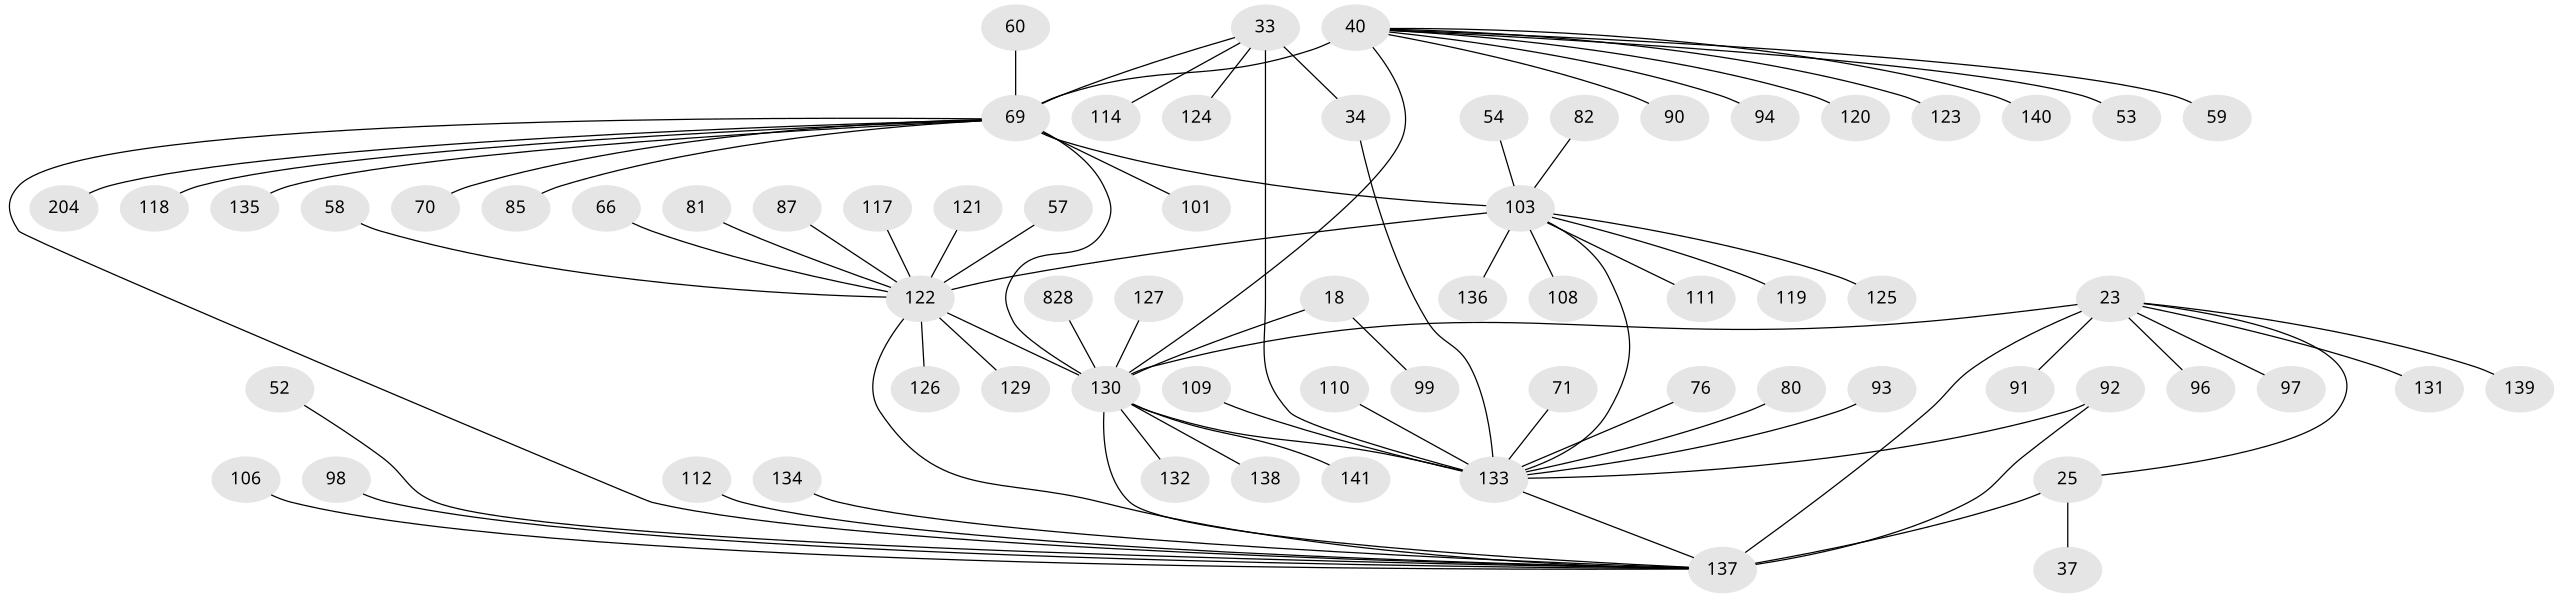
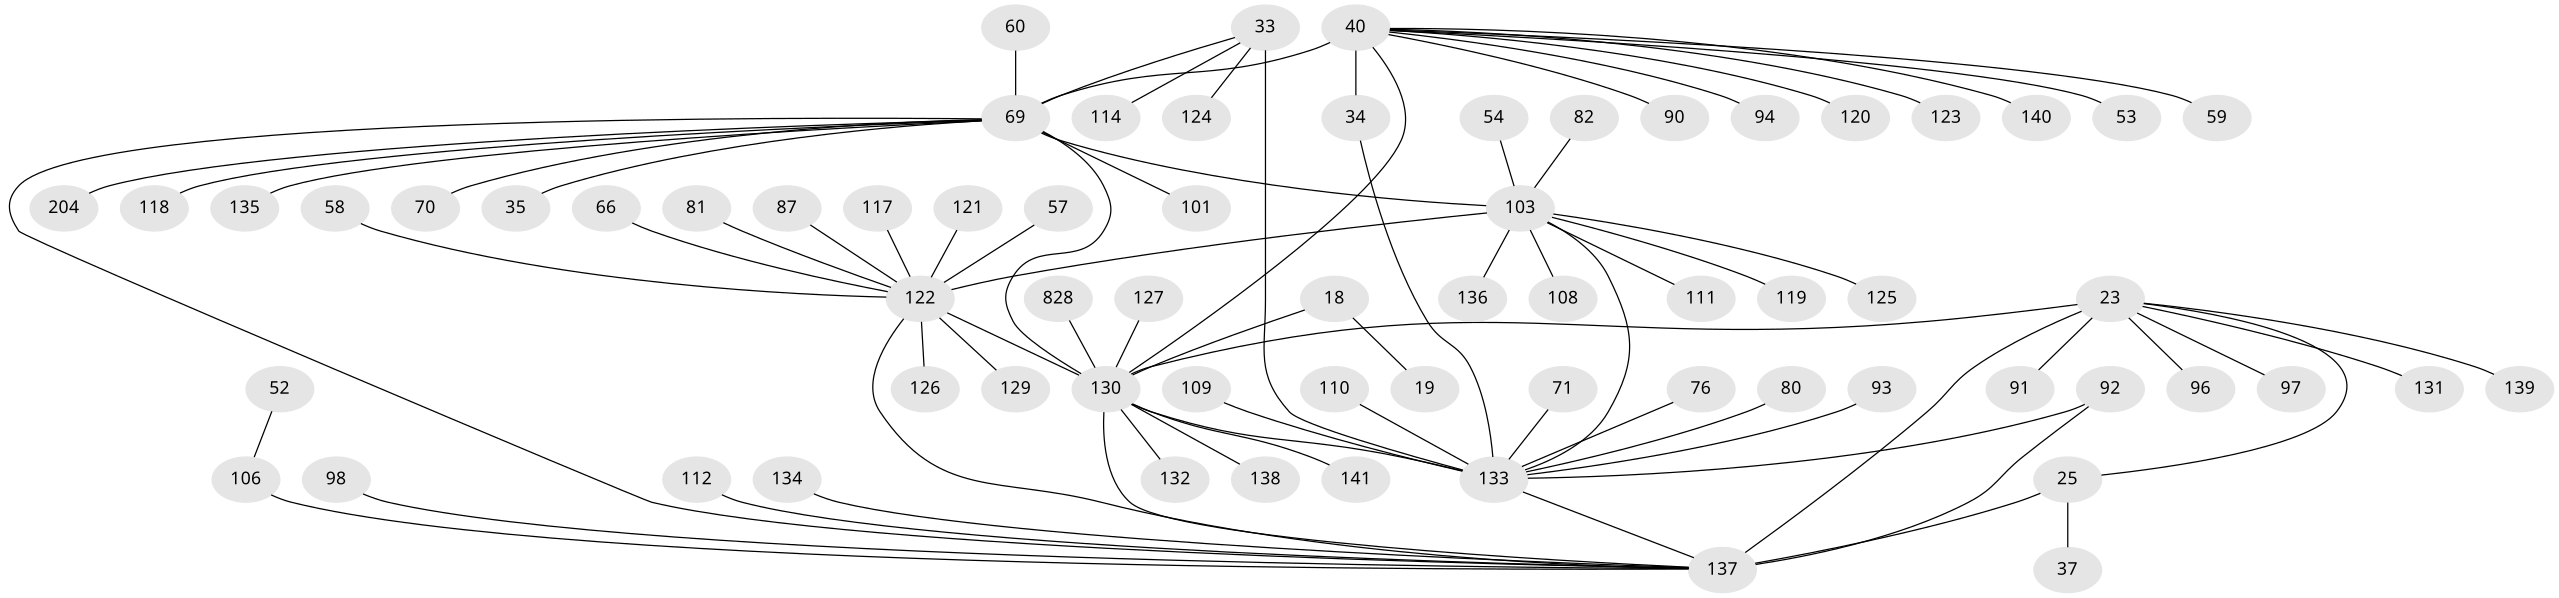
  graph {
    fontname="Noto Sans"
    node [color=gray90 fontname="Noto Sans" style=filled]
    edge [fontname="Noto Sans"]
    18 [super="+16"]
-   99 [super="+65"]
+   99 [super="+65" label=19]
    130 [super="+19+62+21+41+46+55+61+74+20+56+68+83+67+75+100+115"]
    137 [super="+28+84+38+43"]
    133 [super="+35+47"]
    132
    138 [super="+64"]
    141
    23 [super="+22"]
    25 [super="+24"]
    91
    96
    97
    131 [super="+44"]
    139
    37
    33 [super="+29"]
    34 [super="+30"]
    69 [super="+7+36+45"]
    114
    124 [super="+116"]
    103 [super="+73+12"]
    70
-   85
+   85 [label=35]
    101
    n26 [label=204]
    118
    135
    40 [super="+6"]
    53
    59
    90
    94 [super="+78"]
    120
    123
    140
    52
    122 [super="+113+14+49+50"]
    108
    111
    119
    125
    136
    54
    126
    129 [super="+95"]
    57
    58
    60
    66
    71
    76
    80 [super="+63"]
    81
    82
    87
    92 [super="+89"]
    93
    98
    106
    109 [super="+88"]
    110
    112 [super="+42"]
    117
    121 [super="+86"]
    127
    n67 [label=828]
    134
    18 -- 99
    18 -- 130 [weight=10]
    130 -- 137 [weight=3]
    130 -- 133
    130 -- 132
    130 -- 138
    130 -- 141
    133 -- 137 [weight=3]
    23 -- 130
    23 -- 137 [weight=6]
    23 -- 25 [weight=4]
    23 -- 91
    23 -- 96
    23 -- 97
    23 -- 131
    23 -- 139
    25 -- 137 [weight=6]
    25 -- 37
    33 -- 133 [weight=6]
-   33 -- 34 [weight=4]
+   40 -- 34 [weight=4]
    33 -- 69
    33 -- 114
    33 -- 124
    34 -- 133 [weight=6]
    69 -- 130 [weight=2]
    69 -- 137
    69 -- 103
    69 -- 70
    69 -- 85
    69 -- 101
    69 -- n26
    69 -- 118
    69 -- 135
    103 -- 133
    103 -- 122 [weight=12]
    103 -- 108
    103 -- 111
    103 -- 119
    103 -- 125
    103 -- 136
    40 -- 130
    40 -- 69 [weight=12]
    40 -- 53
    40 -- 59
    40 -- 90
    40 -- 94
    40 -- 120
    40 -- 123
    40 -- 140
-   52 -- 137
+   52 -- 106
    122 -- 130
    122 -- 137 [weight=2]
    122 -- 126
    122 -- 129
    54 -- 103
    57 -- 122
    58 -- 122
    60 -- 69
    66 -- 122
    71 -- 133
    76 -- 133
    80 -- 133
    81 -- 122
    82 -- 103
    87 -- 122
    92 -- 137 [weight=2]
    92 -- 133
    93 -- 133
    98 -- 137
    106 -- 137
    109 -- 133
    110 -- 133
    112 -- 137
    117 -- 122
    121 -- 122
    127 -- 130
    n67 -- 130
    134 -- 137
  }
